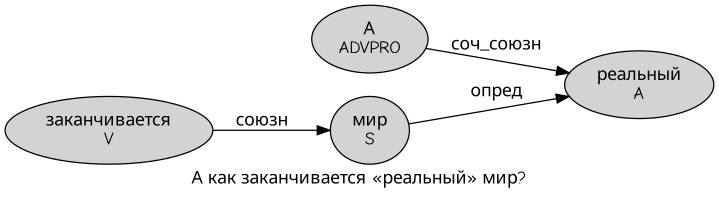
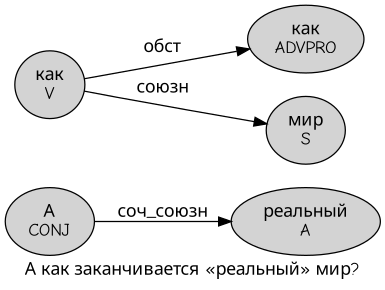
  digraph {
    fontname="Comic Neue"
    label="А как заканчивается «реальный» мир?"
    rankdir=LR
    node [fillcolor=lightgray fontname="Comic Neue" penwidth=1 shape=ellipse style=filled]
    edge [fontname="Comic Neue"]
-   n1 [label="А\nADVPRO"]
+   n1 [label="А\nCONJ"]
    n2 [label="реальный\nA"]
-   n3 [label="заканчивается\nV"]
+   n3 [label="как\nV"]
+   n4 [label="как\nADVPRO"]
    n5 [label="мир\nS"]
    n1 -> n2 [label="соч_союзн"]
+   n3 -> n4 [label="обст"]
    n3 -> n5 [label="союзн"]
-   n5 -> n2 [label="опред"]
  }
